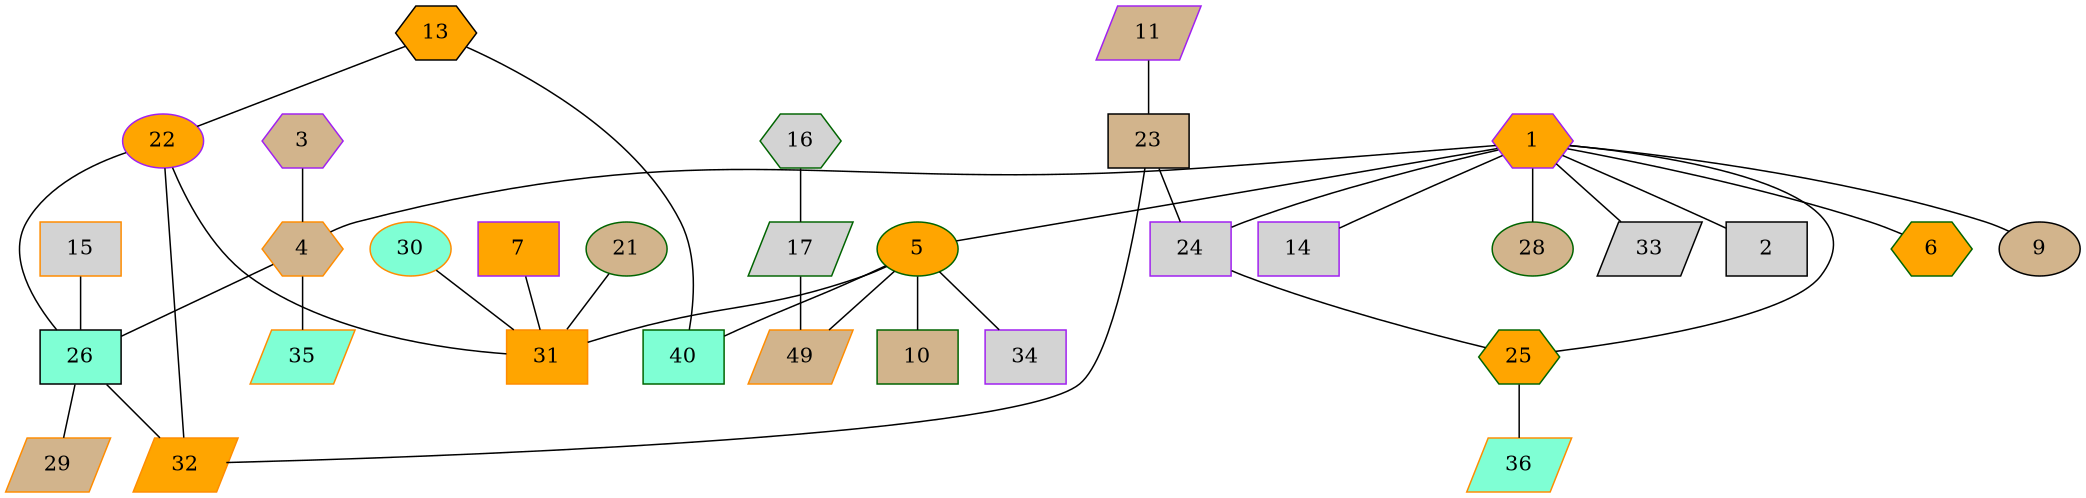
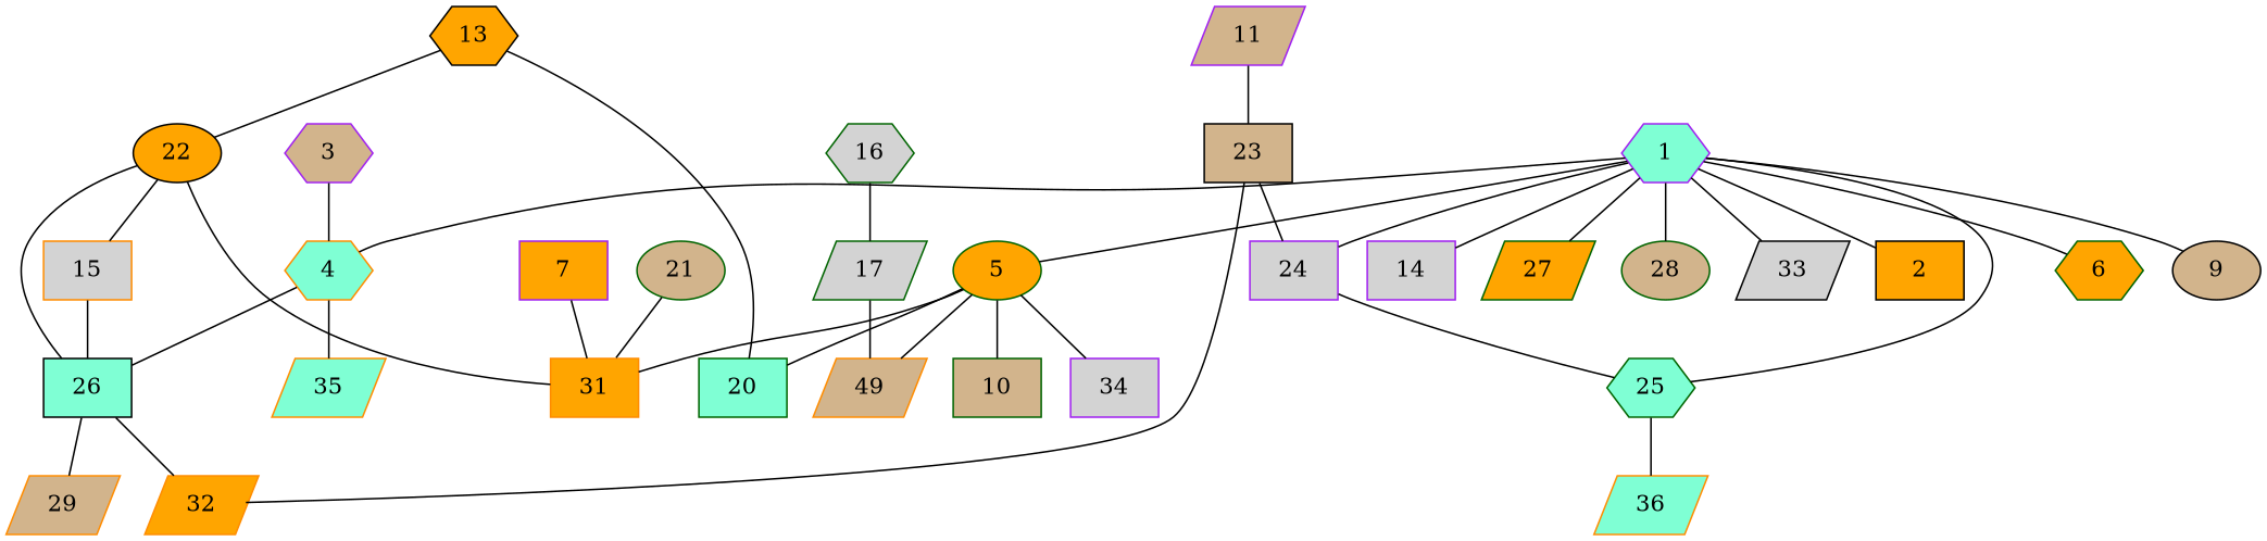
  graph {
    node [color=darkgreen fillcolor=tan shape=box style=filled]
    edge [weight=1.0]
-   1 [color=purple fillcolor=orange shape=hexagon]
-   2 [color=black fillcolor=lightgrey]
-   4 [color=darkorange shape=hexagon]
+   1 [color=purple fillcolor=aquamarine shape=hexagon]
+   2 [color=black fillcolor=orange]
+   4 [color=darkorange fillcolor=aquamarine shape=hexagon]
    5 [fillcolor=orange shape=ellipse]
    6 [fillcolor=orange shape=hexagon]
    9 [color=black shape=ellipse]
    14 [color=purple fillcolor=lightgrey]
    24 [color=purple fillcolor=lightgrey]
-   25 [fillcolor=orange shape=hexagon]
+   25 [fillcolor=aquamarine shape=hexagon]
+   27 [fillcolor=orange shape=parallelogram]
    28 [shape=ellipse]
    33 [color=black fillcolor=lightgrey shape=parallelogram]
    26 [color=black fillcolor=aquamarine]
    35 [color=darkorange fillcolor=aquamarine shape=parallelogram]
    10
    n16 [color=darkorange label=49 shape=parallelogram]
-   20 [fillcolor=aquamarine label=40]
+   20 [fillcolor=aquamarine]
    31 [color=darkorange fillcolor=orange]
    34 [color=purple fillcolor=lightgrey]
    36 [color=darkorange fillcolor=aquamarine shape=parallelogram]
    3 [color=purple shape=hexagon]
    32 [color=darkorange fillcolor=orange shape=parallelogram]
    29 [color=darkorange shape=parallelogram]
    7 [color=purple fillcolor=orange]
    13 [color=black fillcolor=orange shape=hexagon]
-   22 [color=purple fillcolor=orange shape=ellipse]
+   22 [color=black fillcolor=orange shape=ellipse]
    11 [color=purple shape=parallelogram]
    23 [color=black]
    15 [color=darkorange fillcolor=lightgrey]
    16 [fillcolor=lightgrey shape=hexagon]
    17 [fillcolor=lightgrey shape=parallelogram]
    21 [shape=ellipse]
-   30 [color=darkorange fillcolor=aquamarine shape=ellipse]
    1 -- 2
    1 -- 4
    1 -- 5
    1 -- 6
    1 -- 9
    1 -- 14
    1 -- 24
    1 -- 25
+   1 -- 27
    1 -- 28
    1 -- 33
    4 -- 26
    4 -- 35
    5 -- 10
    5 -- n16
    5 -- 20
    5 -- 31
    5 -- 34
    24 -- 25
    25 -- 36
    26 -- 32
    26 -- 29
    3 -- 4
    7 -- 31
    13 -- 20
    13 -- 22
    22 -- 26
    22 -- 31
-   22 -- 32
+   22 -- 15
    11 -- 23
    23 -- 24
    23 -- 32
    15 -- 26
    16 -- 17
    17 -- n16
    21 -- 31 [weight=2.0]
-   30 -- 31
  }
